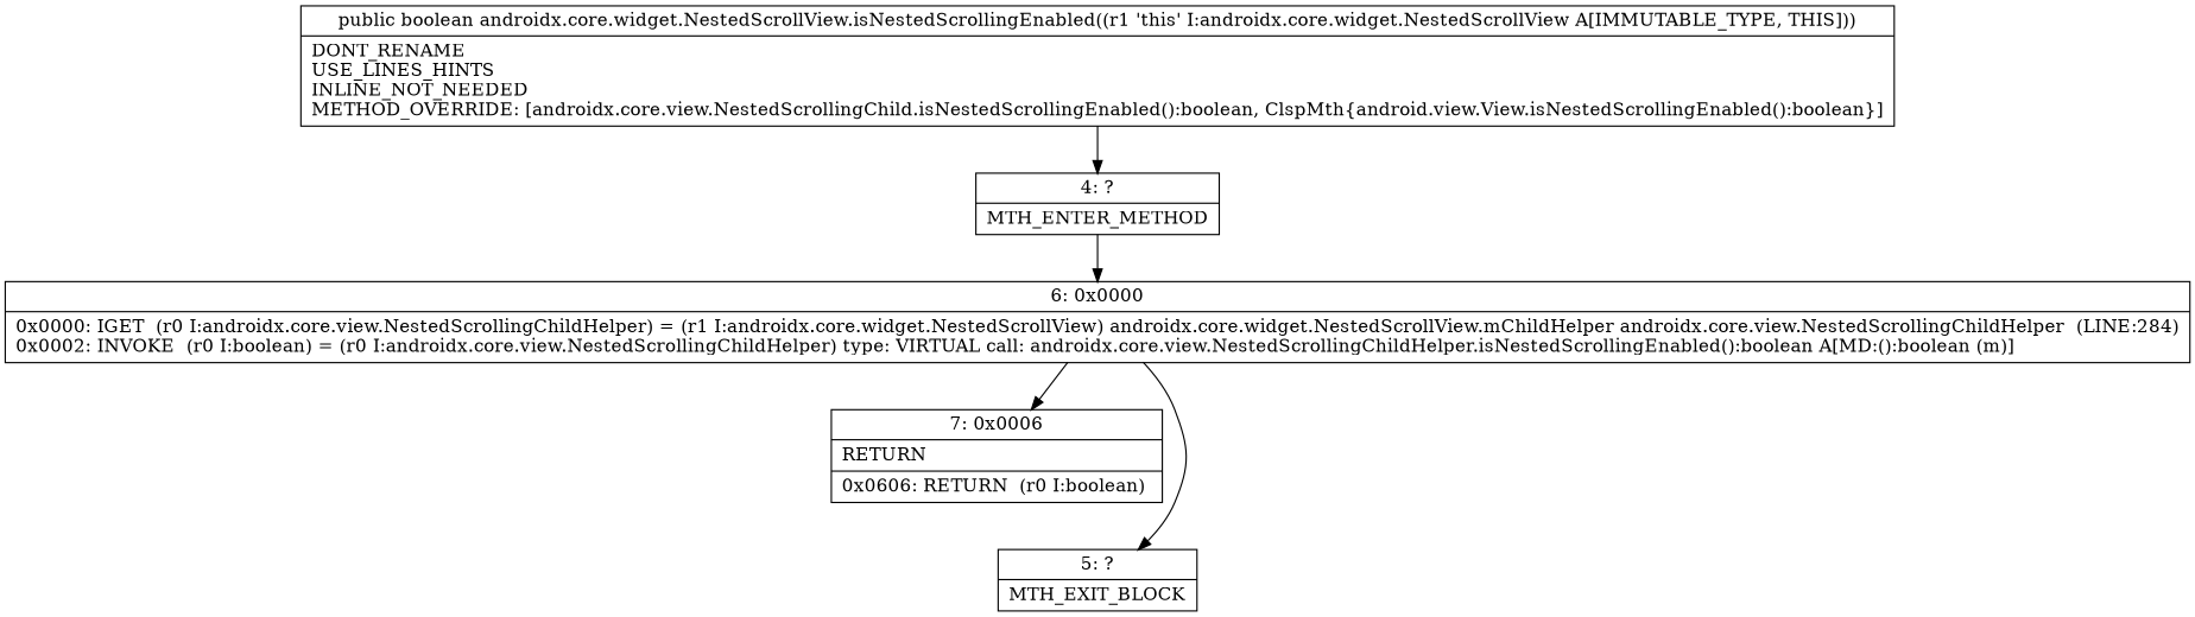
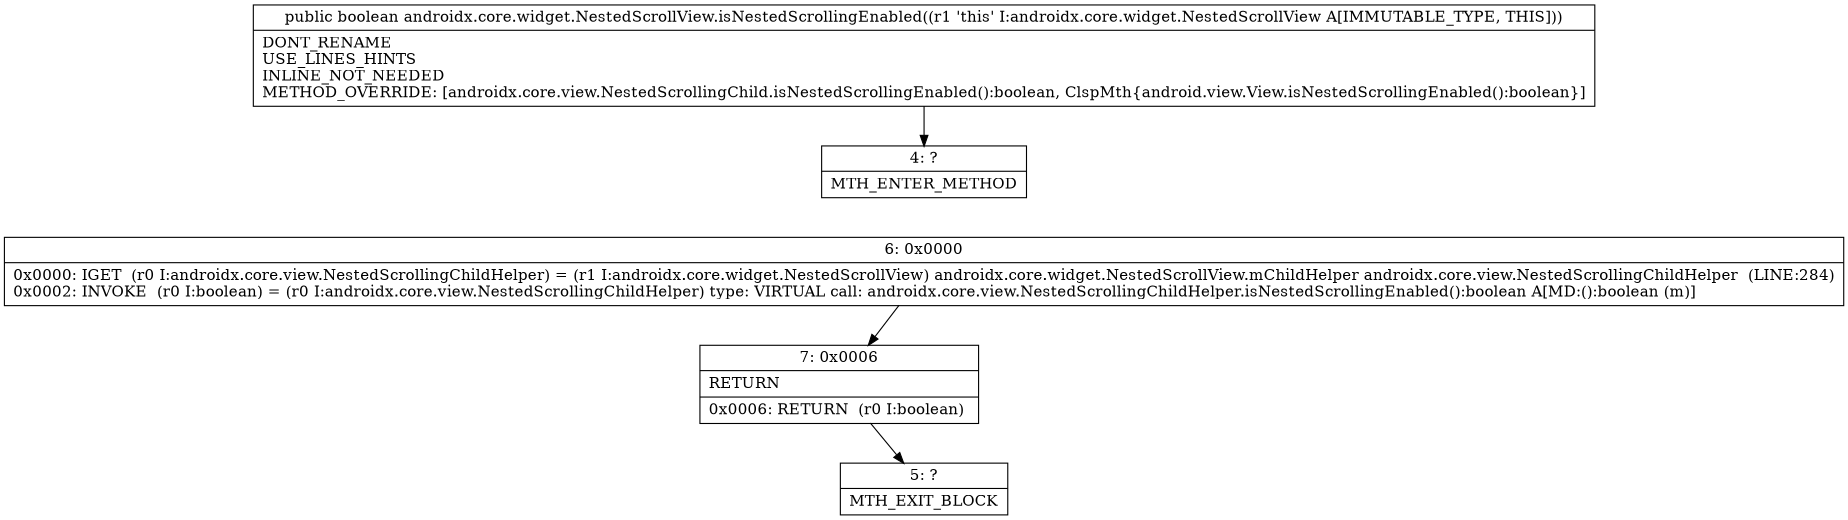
  digraph {
    node [shape=record]
    n1 [label="{4\:\ ?|MTH_ENTER_METHOD\l}"]
    n2 [label="{6\:\ 0x0000|0x0000: IGET  (r0 I:androidx.core.view.NestedScrollingChildHelper) = (r1 I:androidx.core.widget.NestedScrollView) androidx.core.widget.NestedScrollView.mChildHelper androidx.core.view.NestedScrollingChildHelper  (LINE:284)\l0x0002: INVOKE  (r0 I:boolean) = (r0 I:androidx.core.view.NestedScrollingChildHelper) type: VIRTUAL call: androidx.core.view.NestedScrollingChildHelper.isNestedScrollingEnabled():boolean A[MD:():boolean (m)]\l}"]
-   n3 [label="{7\:\ 0x0006|RETURN\l|0x0606: RETURN  (r0 I:boolean) \l}"]
+   n3 [label="{7\:\ 0x0006|RETURN\l|0x0006: RETURN  (r0 I:boolean) \l}"]
    n4 [label="{5\:\ ?|MTH_EXIT_BLOCK\l}"]
    n5 [label="{public boolean androidx.core.widget.NestedScrollView.isNestedScrollingEnabled((r1 'this' I:androidx.core.widget.NestedScrollView A[IMMUTABLE_TYPE, THIS]))  | DONT_RENAME\lUSE_LINES_HINTS\lINLINE_NOT_NEEDED\lMETHOD_OVERRIDE: [androidx.core.view.NestedScrollingChild.isNestedScrollingEnabled():boolean, ClspMth\{android.view.View.isNestedScrollingEnabled():boolean\}]\l}"]
-   n1 -> n2
    n2 -> n3
-   n2 -> n4
+   n3 -> n4
    n5 -> n1
  }
